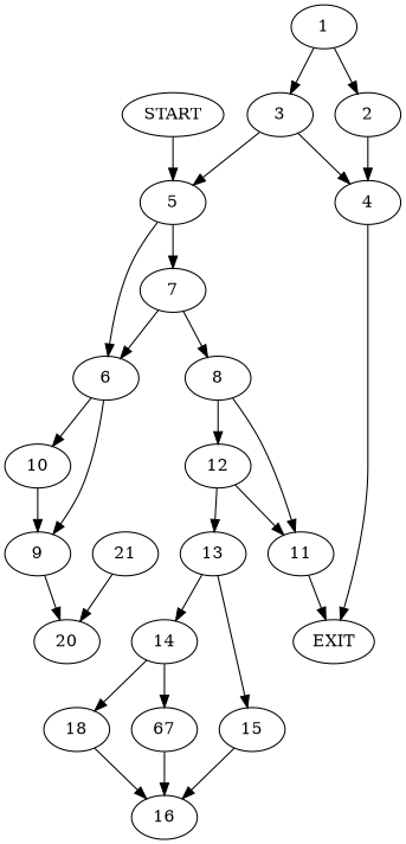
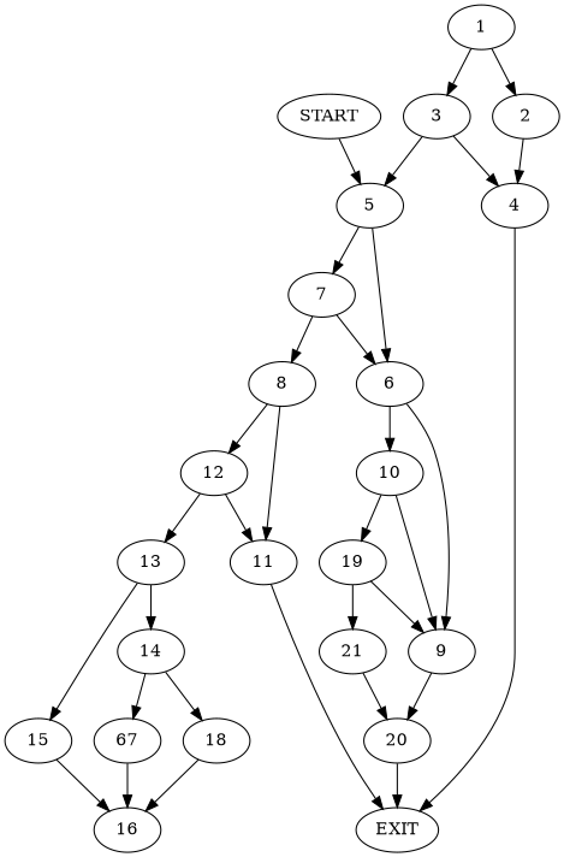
  digraph {
    n1 [label=START]
    5
    1
    2
    3
    n6 [label=EXIT]
    4
    6
    7
    9
    10
    8
    20
+   19
    11
    12
    13
    21
    14
    15
    n21 [label=67]
    18
    16
    n1 -> 5
    5 -> 6
    5 -> 7
    1 -> 2
    1 -> 3
    2 -> 4
    3 -> 5
    3 -> 4
    4 -> n6
    6 -> 9
    6 -> 10
    7 -> 6
    7 -> 8
    9 -> 20
    10 -> 9
+   10 -> 19
    8 -> 11
    8 -> 12
+   20 -> n6
+   19 -> 9
+   19 -> 21
    11 -> n6
    12 -> 11
    12 -> 13
    13 -> 14
    13 -> 15
    21 -> 20
    14 -> n21
    14 -> 18
    15 -> 16
    n21 -> 16
    18 -> 16
  }
